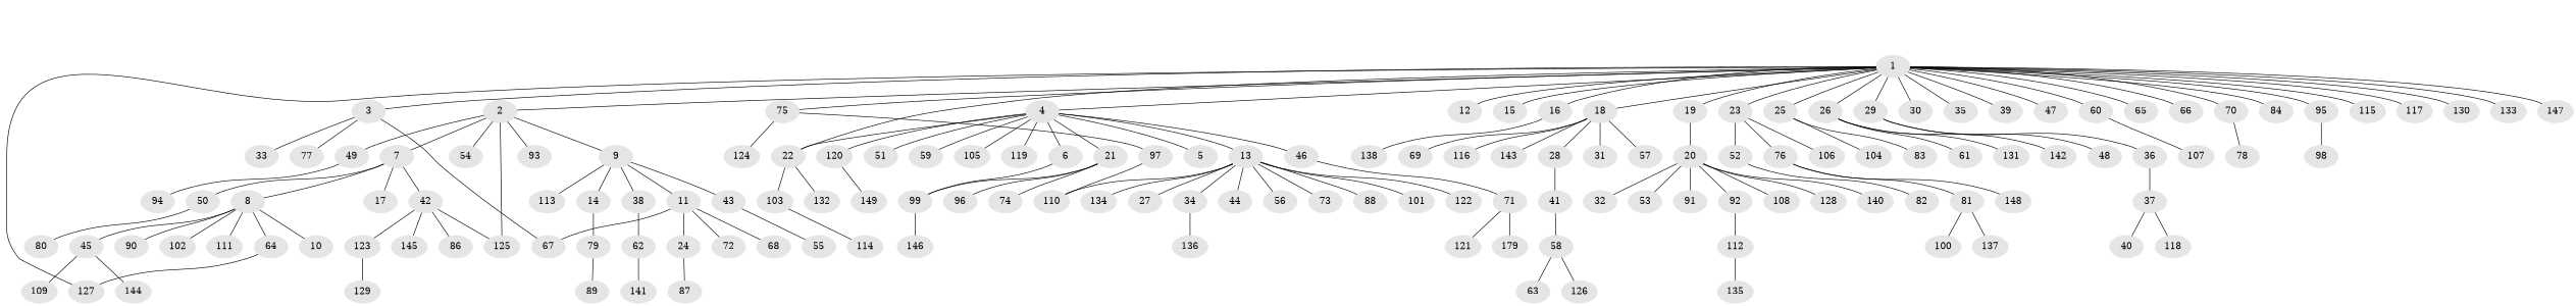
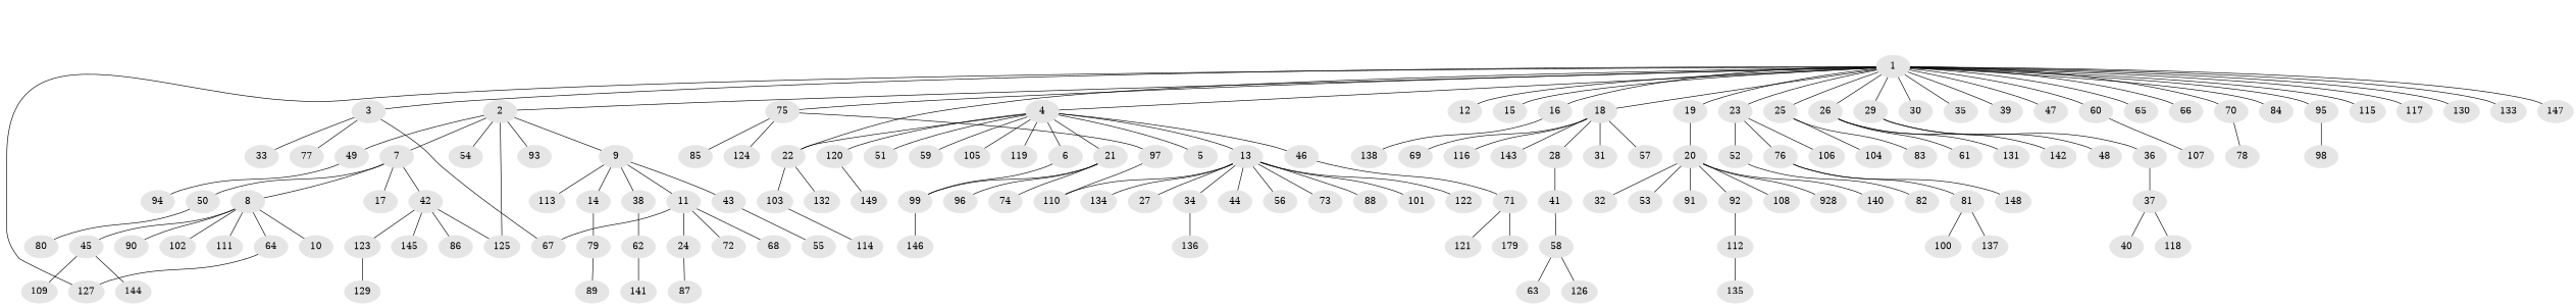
  graph {
    node [color=gray90 style=filled]
    1
    2
    3
    4
    12
    15
    16
    18
    19
    22
    23
    25
    26
    29
    30
    35
    39
    47
    60
    65
    66
    70
    75
    84
    95
    115
    117
    127
    130
    133
    147
    7
    9
    49
    54
    93
    125
    33
    67
    77
    5
    6
    13
    21
    46
    51
    59
    105
    119
    120
    138
    28
    31
    57
    69
    116
    143
    20
    103
    132
    52
    76
    106
    83
    104
    61
    131
    142
    36
    48
    107
    78
+   85
    97
    124
    98
    8
    17
    42
    50
    11
    14
    38
    43
    113
    94
    99
    27
    34
    44
    56
    73
    88
    101
    110
    122
    134
    74
    96
    71
    149
    146
    10
    45
    64
    90
    102
    111
    86
    123
    145
    80
    109
    144
    24
    68
    72
    79
    62
    55
    87
    136
    89
    41
    32
    53
    91
    92
    108
-   128
+   128 [label=928]
    140
    112
    114
    82
    81
    148
    58
    37
    40
    118
    141
    63
    126
    129
    121
    n146 [label=179]
    100
    137
    135
    1 -- 2
    1 -- 3
    1 -- 4
    1 -- 12
    1 -- 15
    1 -- 16
    1 -- 18
    1 -- 19
    1 -- 22
    1 -- 23
    1 -- 25
    1 -- 26
    1 -- 29
    1 -- 30
    1 -- 35
    1 -- 39
    1 -- 47
    1 -- 60
    1 -- 65
    1 -- 66
    1 -- 70
    1 -- 75
    1 -- 84
    1 -- 95
    1 -- 115
    1 -- 117
    1 -- 127
    1 -- 130
    1 -- 133
    1 -- 147
    2 -- 7
    2 -- 9
    2 -- 49
    2 -- 54
    2 -- 93
    2 -- 125
    3 -- 33
    3 -- 67
    3 -- 77
    4 -- 22
    4 -- 5
    4 -- 6
    4 -- 13
    4 -- 21
    4 -- 46
    4 -- 51
    4 -- 59
    4 -- 105
    4 -- 119
    4 -- 120
    16 -- 138
    18 -- 28
    18 -- 31
    18 -- 57
    18 -- 69
    18 -- 116
    18 -- 143
    19 -- 20
    22 -- 103
    22 -- 132
    23 -- 52
    23 -- 76
    23 -- 106
    25 -- 83
    25 -- 104
    26 -- 61
    26 -- 131
    26 -- 142
    29 -- 36
    29 -- 48
    60 -- 107
    70 -- 78
+   75 -- 85
    75 -- 97
    75 -- 124
    95 -- 98
    7 -- 8
    7 -- 17
    7 -- 42
    7 -- 50
    9 -- 11
    9 -- 14
    9 -- 38
    9 -- 43
    9 -- 113
    49 -- 94
    6 -- 99
    13 -- 27
    13 -- 34
    13 -- 44
    13 -- 56
    13 -- 73
    13 -- 88
    13 -- 101
    13 -- 110
    13 -- 122
    13 -- 134
    21 -- 99
    21 -- 74
    21 -- 96
    46 -- 71
    120 -- 149
    28 -- 41
    20 -- 32
    20 -- 53
    20 -- 91
    20 -- 92
    20 -- 108
    20 -- 128
    20 -- 140
    103 -- 114
    52 -- 82
    76 -- 81
    76 -- 148
    36 -- 37
    97 -- 110
    8 -- 10
    8 -- 45
    8 -- 64
    8 -- 90
    8 -- 102
    8 -- 111
    42 -- 125
    42 -- 86
    42 -- 123
    42 -- 145
    50 -- 80
    11 -- 67
    11 -- 24
    11 -- 68
    11 -- 72
    14 -- 79
    38 -- 62
    43 -- 55
    99 -- 146
    34 -- 136
    71 -- 121
    71 -- n146
    45 -- 109
    45 -- 144
    64 -- 127
    123 -- 129
    24 -- 87
    79 -- 89
    62 -- 141
    41 -- 58
    92 -- 112
    112 -- 135
    81 -- 100
    81 -- 137
    58 -- 63
    58 -- 126
    37 -- 40
    37 -- 118
  }
